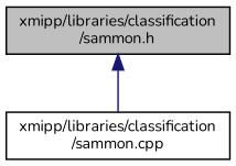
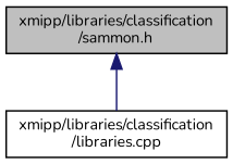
  digraph {
    fontname=Nunito
    node [color=black fontname=Nunito fontsize=10 shape=record style=filled]
    n1 [fillcolor=grey75 fontcolor=black height=0.2 label="xmipp/libraries/classification\l/sammon.h" width=0.4]
-   n2 [fillcolor=white height=0.2 label="xmipp/libraries/classification\l/sammon.cpp" width=0.4]
+   n2 [fillcolor=white height=0.2 label="xmipp/libraries/classification\l/libraries.cpp" width=0.4]
    n1 -> n2 [color=midnightblue dir=back fontname=Nunito fontsize=10 labelfontname=Helvetica labelfontsize=10 style=solid]
  }
